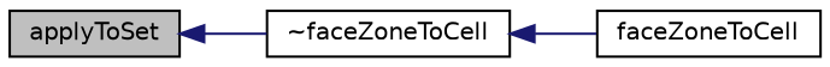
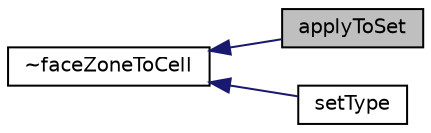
  digraph {
    rankdir=LR
    node [color=black fontname=Helvetica fontsize=10 shape=record]
    edge [color=midnightblue dir=back fontname=Helvetica fontsize=10 labelfontname=Helvetica labelfontsize=10 style=solid]
    n1 [fillcolor=grey75 fontcolor=black height=0.2 label=applyToSet style=filled width=0.4]
    n2 [height=0.2 label="~faceZoneToCell" width=0.4]
-   n3 [height=0.2 label=faceZoneToCell width=0.4]
-   n1 -> n2
+   n3 [height=0.2 label=setType width=0.4]
+   n2 -> n1
    n2 -> n3
  }
